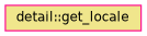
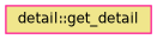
  digraph {
    rankdir=LR
-   n1 [color=deeppink fillcolor=khaki fontname=Helvetica fontsize=10 height=0.2 label="detail::get_locale" shape=box style=filled width=0.4]
+   n1 [color=deeppink fillcolor=khaki fontname=Helvetica fontsize=10 height=0.2 label="detail::get_detail" shape=box style=filled width=0.4]
  }
